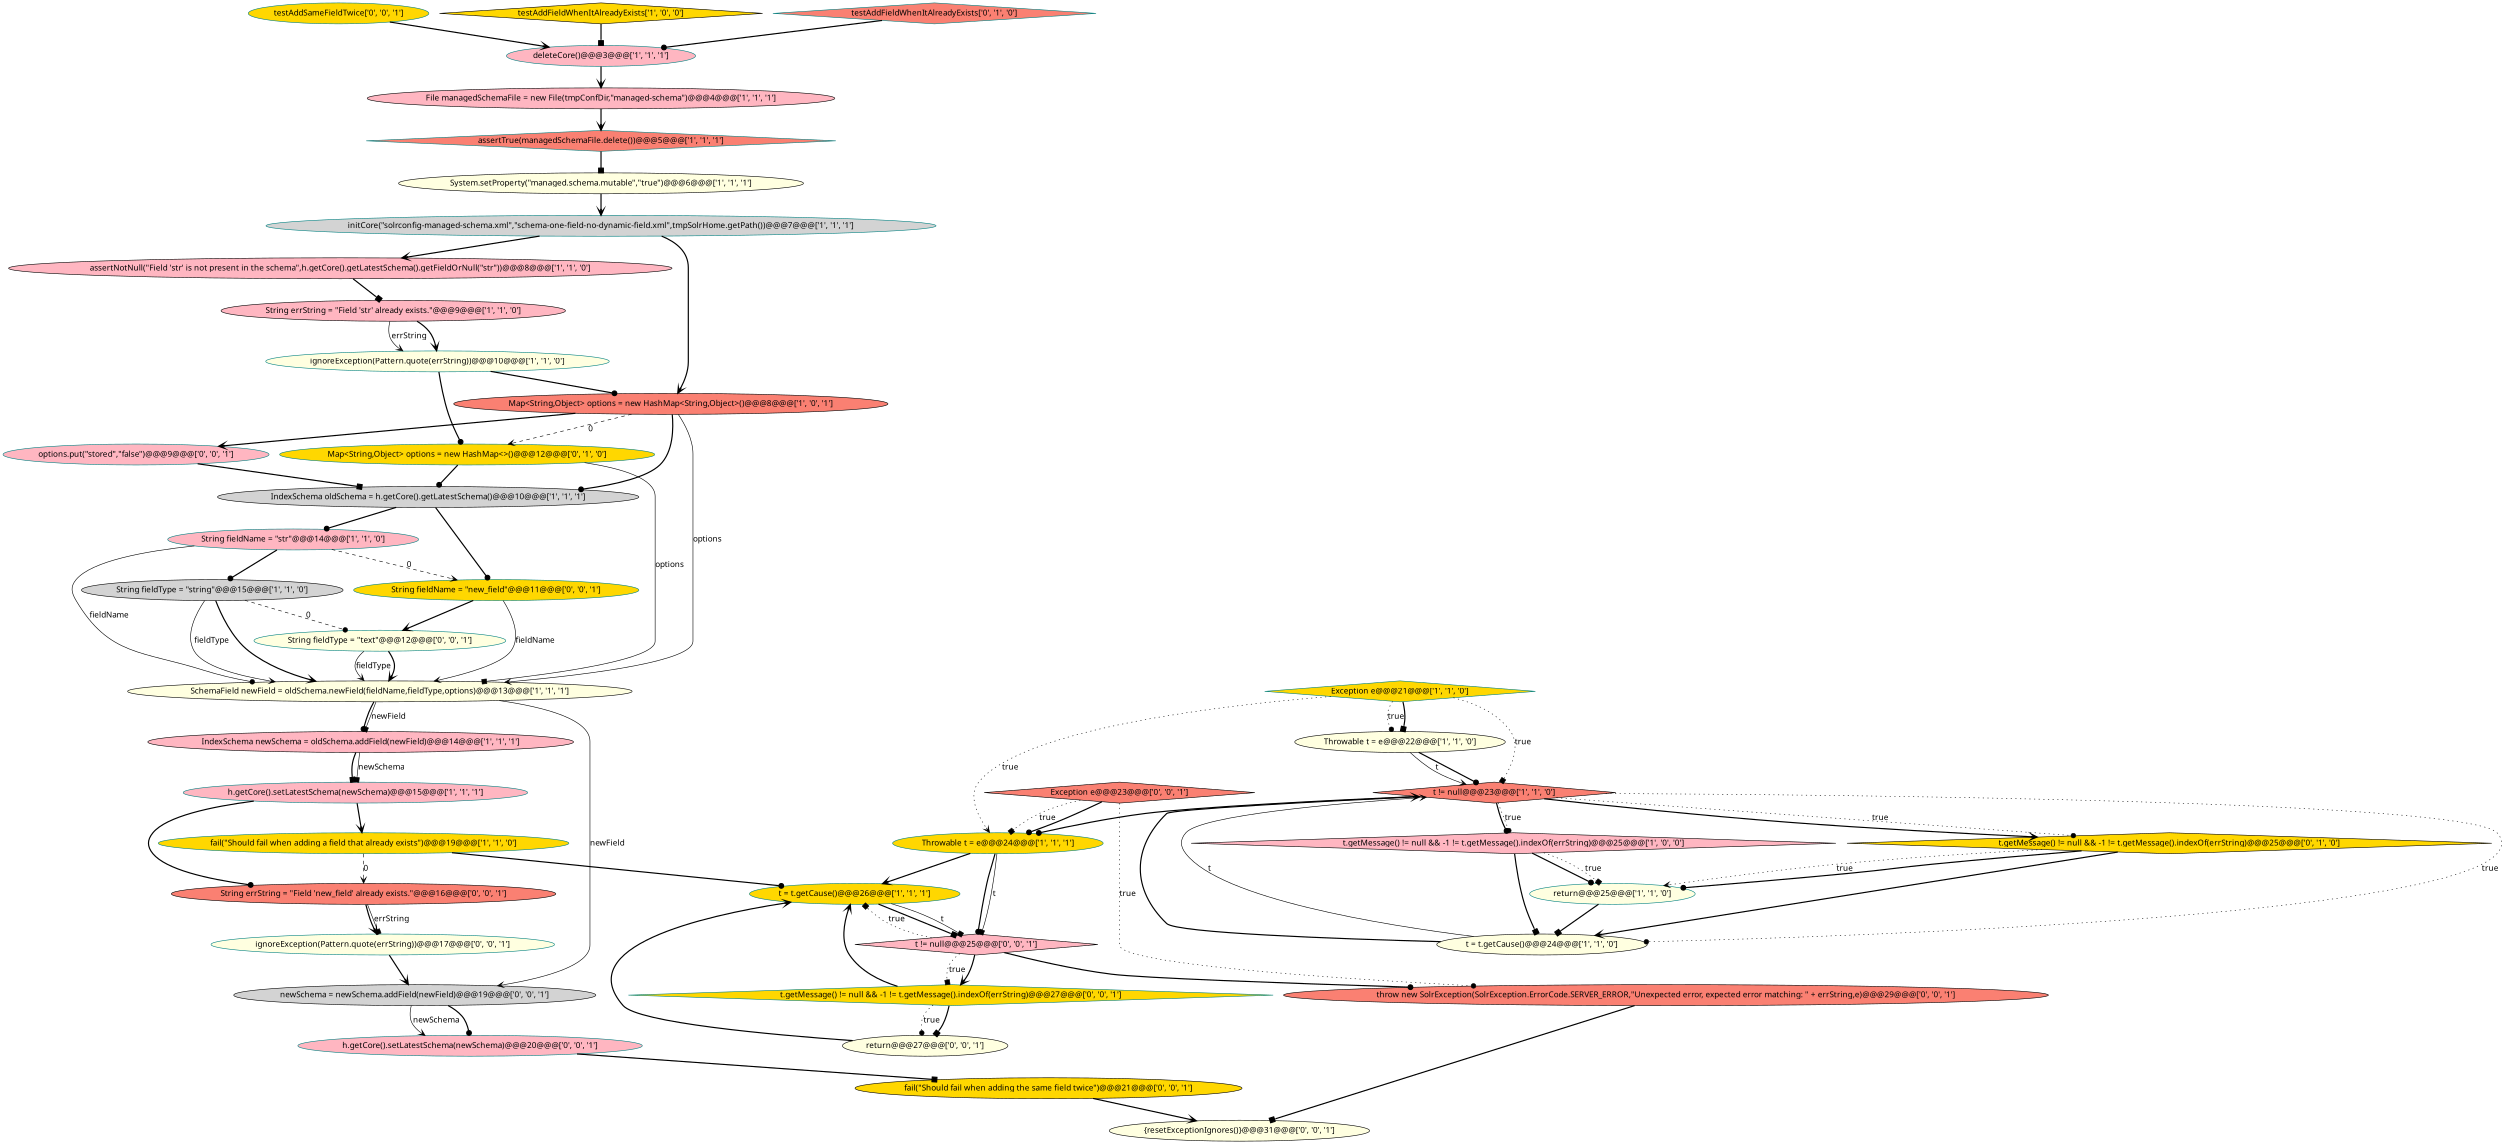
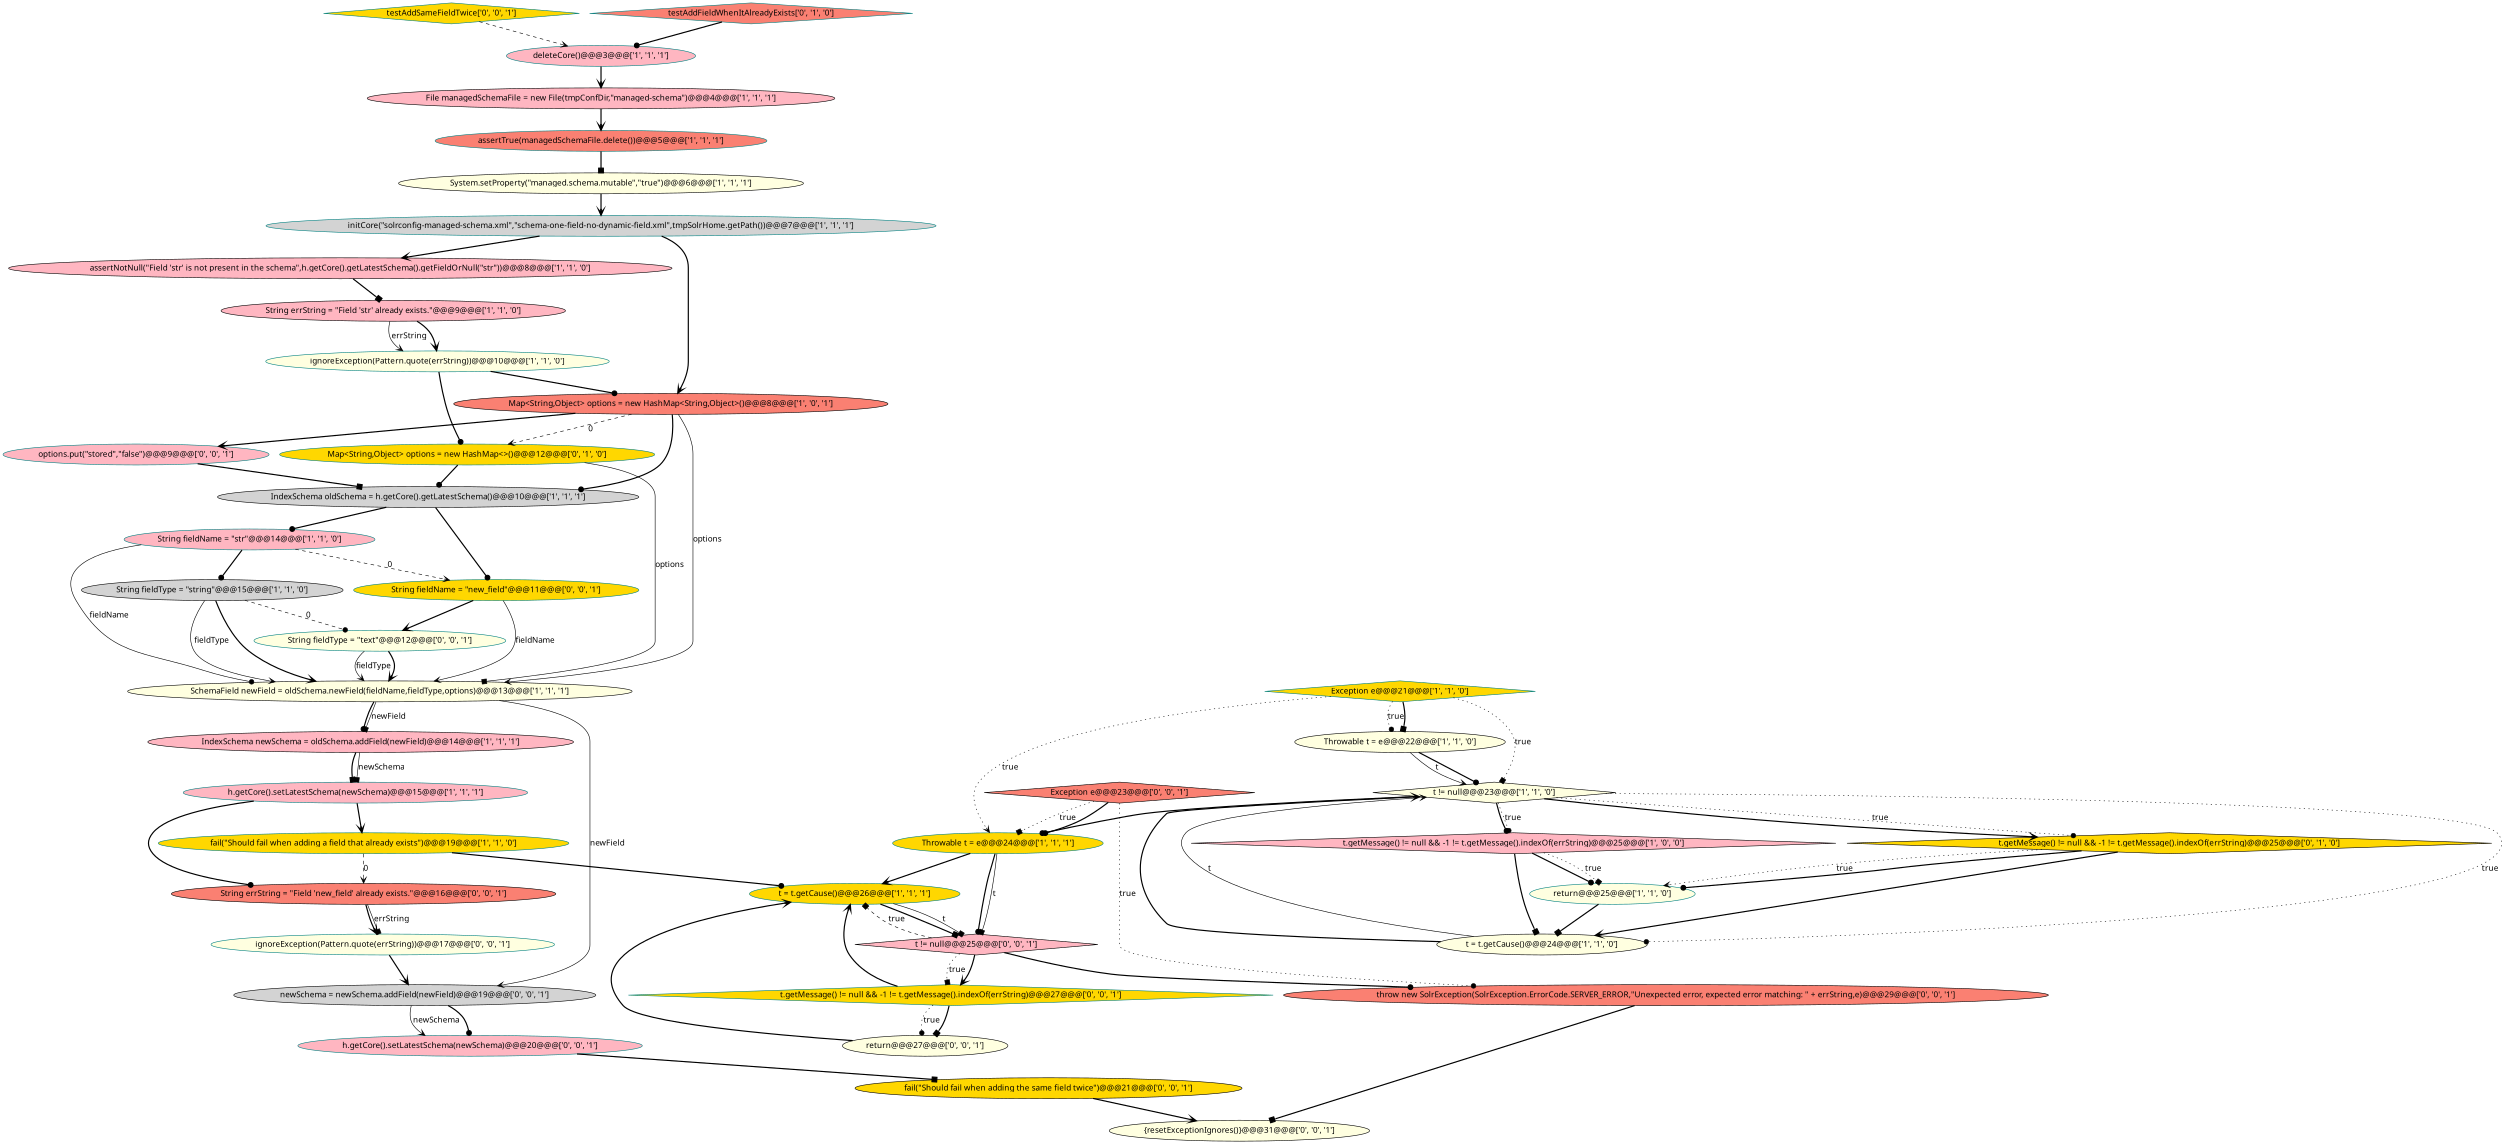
  digraph {
    fontname="Noto Sans"
    node [color=black fillcolor=lightpink fontname="Noto Sans" shape=ellipse style=filled]
    edge [arrowhead=vee fontname="Noto Sans" style=bold]
    n1 [color=teal label="String fieldName = \"str\"@@@14@@@['1', '1', '0']"]
    n2 [fillcolor=lightyellow label="SchemaField newField = oldSchema.newField(fieldName,fieldType,options)@@@13@@@['1', '1', '1']"]
    n3 [fillcolor=lightgrey label="String fieldType = \"string\"@@@15@@@['1', '1', '0']"]
    n4 [color=teal fillcolor=gold label="String fieldName = \"new_field\"@@@11@@@['0', '0', '1']"]
    n5 [label="IndexSchema newSchema = oldSchema.addField(newField)@@@14@@@['1', '1', '1']"]
    n6 [fillcolor=lightgrey label="newSchema = newSchema.addField(newField)@@@19@@@['0', '0', '1']"]
    n7 [color=teal fillcolor=lightyellow label="String fieldType = \"text\"@@@12@@@['0', '0', '1']"]
    n8 [label="t.getMessage() != null && -1 != t.getMessage().indexOf(errString)@@@25@@@['1', '0', '0']" shape=diamond]
    n9 [color=teal fillcolor=lightyellow label="return@@@25@@@['1', '1', '0']"]
    n10 [fillcolor=lightyellow label="t = t.getCause()@@@24@@@['1', '1', '0']"]
-   n11 [fillcolor=salmon label="t != null@@@23@@@['1', '1', '0']" shape=diamond]
+   n11 [fillcolor=lightyellow label="t != null@@@23@@@['1', '1', '0']" shape=diamond]
    n12 [color=teal label="h.getCore().setLatestSchema(newSchema)@@@15@@@['1', '1', '1']"]
    n13 [color=teal fillcolor=gold label="fail(\"Should fail when adding a field that already exists\")@@@19@@@['1', '1', '0']"]
    n14 [fillcolor=salmon label="String errString = \"Field 'new_field' already exists.\"@@@16@@@['0', '0', '1']"]
    n15 [color=teal fillcolor=gold label="t = t.getCause()@@@26@@@['1', '1', '1']"]
    n16 [color=teal fillcolor=lightyellow label="ignoreException(Pattern.quote(errString))@@@17@@@['0', '0', '1']"]
    n17 [color=teal label="h.getCore().setLatestSchema(newSchema)@@@20@@@['0', '0', '1']"]
-   n18 [color=teal fillcolor=gold label="testAddSameFieldTwice['0', '0', '1']"]
+   n18 [color=teal fillcolor=gold label="testAddSameFieldTwice['0', '0', '1']" shape=diamond]
    n19 [color=teal label="deleteCore()@@@3@@@['1', '1', '1']"]
    n20 [label="File managedSchemaFile = new File(tmpConfDir,\"managed-schema\")@@@4@@@['1', '1', '1']"]
    n21 [fillcolor=lightyellow label="System.setProperty(\"managed.schema.mutable\",\"true\")@@@6@@@['1', '1', '1']"]
    n22 [color=teal fillcolor=lightgrey label="initCore(\"solrconfig-managed-schema.xml\",\"schema-one-field-no-dynamic-field.xml\",tmpSolrHome.getPath())@@@7@@@['1', '1', '1']"]
    n23 [fillcolor=salmon label="Map<String,Object> options = new HashMap<String,Object>()@@@8@@@['1', '0', '1']"]
    n24 [label="assertNotNull(\"Field 'str' is not present in the schema\",h.getCore().getLatestSchema().getFieldOrNull(\"str\"))@@@8@@@['1', '1', '0']"]
    n25 [fillcolor=lightyellow label="return@@@27@@@['0', '0', '1']"]
    n26 [label="t != null@@@25@@@['0', '0', '1']" shape=diamond]
    n27 [fillcolor=salmon label="throw new SolrException(SolrException.ErrorCode.SERVER_ERROR,\"Unexpected error, expected error matching: \" + errString,e)@@@29@@@['0', '0', '1']"]
    n28 [fillcolor=lightyellow label="{resetExceptionIgnores()}@@@31@@@['0', '0', '1']"]
-   n29 [color=teal fillcolor=salmon label="assertTrue(managedSchemaFile.delete())@@@5@@@['1', '1', '1']" shape=diamond]
+   n29 [color=teal fillcolor=salmon label="assertTrue(managedSchemaFile.delete())@@@5@@@['1', '1', '1']"]
    n30 [color=teal fillcolor=gold label="Throwable t = e@@@24@@@['1', '1', '1']"]
    n31 [color=teal fillcolor=gold label="t.getMessage() != null && -1 != t.getMessage().indexOf(errString)@@@27@@@['0', '0', '1']" shape=diamond]
    n32 [color=teal label="options.put(\"stored\",\"false\")@@@9@@@['0', '0', '1']"]
    n33 [fillcolor=lightgrey label="IndexSchema oldSchema = h.getCore().getLatestSchema()@@@10@@@['1', '1', '1']"]
    n34 [color=teal fillcolor=gold label="Map<String,Object> options = new HashMap<>()@@@12@@@['0', '1', '0']"]
-   n35 [fillcolor=gold label="testAddFieldWhenItAlreadyExists['1', '0', '0']" shape=diamond]
    n36 [color=teal fillcolor=salmon label="testAddFieldWhenItAlreadyExists['0', '1', '0']" shape=diamond]
    n37 [fillcolor=gold label="fail(\"Should fail when adding the same field twice\")@@@21@@@['0', '0', '1']"]
    n38 [color=teal fillcolor=gold label="Exception e@@@21@@@['1', '1', '0']" shape=diamond]
    n39 [fillcolor=lightyellow label="Throwable t = e@@@22@@@['1', '1', '0']"]
    n40 [fillcolor=gold label="t.getMessage() != null && -1 != t.getMessage().indexOf(errString)@@@25@@@['0', '1', '0']" shape=diamond]
    n41 [label="String errString = \"Field 'str' already exists.\"@@@9@@@['1', '1', '0']"]
    n42 [color=teal fillcolor=lightyellow label="ignoreException(Pattern.quote(errString))@@@10@@@['1', '1', '0']"]
    n43 [fillcolor=salmon label="Exception e@@@23@@@['0', '0', '1']" shape=diamond]
    n1 -> n2 [arrowhead=dot label=fieldName style=solid]
    n1 -> n3 [arrowhead=dot]
    n1 -> n4 [label=0 style=dashed]
    n2 -> n5 [arrowhead=box label=newField style=solid]
    n2 -> n5 [arrowhead=dot]
    n2 -> n6 [label=newField style=solid]
    n3 -> n2 [label=fieldType style=solid]
    n3 -> n2
    n3 -> n7 [arrowhead=dot label=0 style=dashed]
    n4 -> n2 [label=fieldName style=solid]
    n4 -> n7
    n5 -> n12 [arrowhead=box]
    n5 -> n12 [arrowhead=box label=newSchema style=solid]
    n6 -> n17 [arrowhead=dot]
    n6 -> n17 [label=newSchema style=solid]
    n7 -> n2
    n7 -> n2 [label=fieldType style=solid]
    n8 -> n9 [arrowhead=dot]
    n8 -> n9 [arrowhead=box label=true style=dotted]
    n8 -> n10 [arrowhead=box]
    n9 -> n10 [arrowhead=box]
    n10 -> n11
    n10 -> n11 [label=t style=solid]
    n11 -> n8 [arrowhead=dot label=true style=dotted]
    n11 -> n8 [arrowhead=dot]
    n11 -> n10 [arrowhead=dot label=true style=dotted]
    n11 -> n30 [arrowhead=dot]
    n11 -> n40 [arrowhead=dot label=true style=dotted]
    n11 -> n40
    n12 -> n13
    n12 -> n14 [arrowhead=dot]
    n13 -> n14 [label=0 style=dashed]
    n13 -> n15 [arrowhead=dot]
    n14 -> n16 [arrowhead=box label=errString style=solid]
    n14 -> n16
    n15 -> n26 [arrowhead=box]
    n15 -> n26 [arrowhead=box label=t style=solid]
    n16 -> n6
    n17 -> n37 [arrowhead=box]
-   n18 -> n19
+   n18 -> n19 [style=dashed]
    n19 -> n20
    n20 -> n29
    n21 -> n22
    n22 -> n23
    n22 -> n24
    n23 -> n2 [label=options style=solid]
    n23 -> n32
    n23 -> n33 [arrowhead=dot]
    n23 -> n34 [label=0 style=dashed]
    n24 -> n41 [arrowhead=box]
    n25 -> n15
-   n26 -> n15 [arrowhead=box label=true style=dotted]
+   n26 -> n15 [arrowhead=box label=true style=dashed]
    n26 -> n27 [arrowhead=dot]
    n26 -> n31
    n26 -> n31 [arrowhead=box label=true style=dotted]
    n27 -> n28 [arrowhead=box]
    n29 -> n21 [arrowhead=box]
    n30 -> n15
    n30 -> n26 [arrowhead=box label=t style=solid]
    n30 -> n26 [arrowhead=dot]
    n31 -> n15
    n31 -> n25 [arrowhead=box]
    n31 -> n25 [arrowhead=dot label=true style=dotted]
    n32 -> n33 [arrowhead=box]
    n33 -> n1 [arrowhead=dot]
    n33 -> n4 [arrowhead=dot]
    n34 -> n2 [arrowhead=box label=options style=solid]
    n34 -> n33 [arrowhead=dot]
-   n35 -> n19 [arrowhead=box]
    n36 -> n19 [arrowhead=dot]
    n37 -> n28
    n38 -> n11 [arrowhead=box label=true style=dotted]
    n38 -> n30 [label=true style=dotted]
    n38 -> n39 [arrowhead=dot label=true style=dotted]
    n38 -> n39 [arrowhead=box]
    n39 -> n11 [arrowhead=dot]
    n39 -> n11 [label=t style=solid]
    n40 -> n9 [label=true style=dotted]
    n40 -> n9 [arrowhead=dot]
    n40 -> n10
    n41 -> n42
    n41 -> n42 [label=errString style=solid]
    n42 -> n23 [arrowhead=dot]
    n42 -> n34 [arrowhead=dot]
    n43 -> n27 [arrowhead=dot label=true style=dotted]
    n43 -> n30 [arrowhead=box label=true style=dotted]
    n43 -> n30 [arrowhead=dot]
  }
